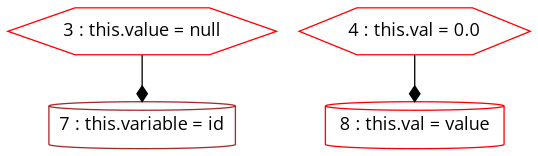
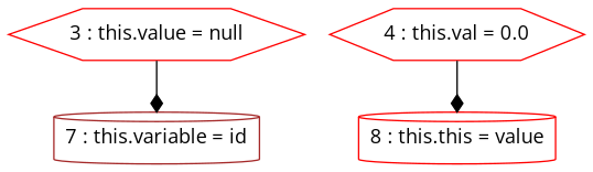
  digraph {
    fontname="Open Sans"
    node [color=red fontname="Open Sans" shape=hexagon]
    edge [arrowhead=diamond fontname="Open Sans" style=solid]
    n1 [label="3 : this.value = null"]
    "7 : this.variable = id" [color=brown shape=cylinder]
-   "8 : this.val = value" [shape=cylinder]
+   "8 : this.val = value" [shape=cylinder label="8 : this.this = value"]
    "4 : this.val = 0.0"
    n1 -> "7 : this.variable = id"
    "4 : this.val = 0.0" -> "8 : this.val = value"
  }
